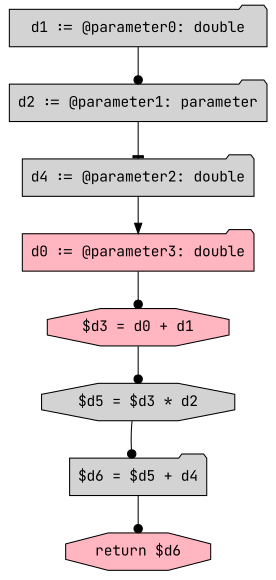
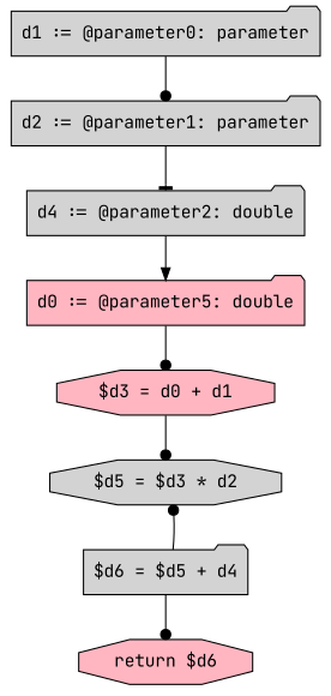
  digraph {
    fontname="JetBrains Mono"
    node [fillcolor=lightgrey fontname="JetBrains Mono" shape=folder style=filled]
    edge [arrowhead=dot fontname="JetBrains Mono"]
    n1 [label="d2 := @parameter1: parameter"]
-   "d1 := @parameter0: double"
+   "d1 := @parameter0: double" [label="d1 := @parameter0: parameter"]
    "d4 := @parameter2: double"
-   "d0 := @parameter3: double" [fillcolor=lightpink]
+   "d0 := @parameter3: double" [fillcolor=lightpink label="d0 := @parameter5: double"]
    "$d3 = d0 + d1" [fillcolor=lightpink shape=octagon]
    "$d5 = $d3 * d2" [shape=octagon]
    "$d6 = $d5 + d4"
    "return $d6" [fillcolor=lightpink shape=octagon]
    n1 -> "d4 := @parameter2: double" [arrowhead=tee]
    "d1 := @parameter0: double" -> n1
    "d4 := @parameter2: double" -> "d0 := @parameter3: double" [arrowhead=normal]
    "d0 := @parameter3: double" -> "$d3 = d0 + d1"
    "$d3 = d0 + d1" -> "$d5 = $d3 * d2"
-   "$d5 = $d3 * d2" -> "$d6 = $d5 + d4"
+   "$d6 = $d5 + d4" -> "$d5 = $d3 * d2"
    "$d6 = $d5 + d4" -> "return $d6"
  }
